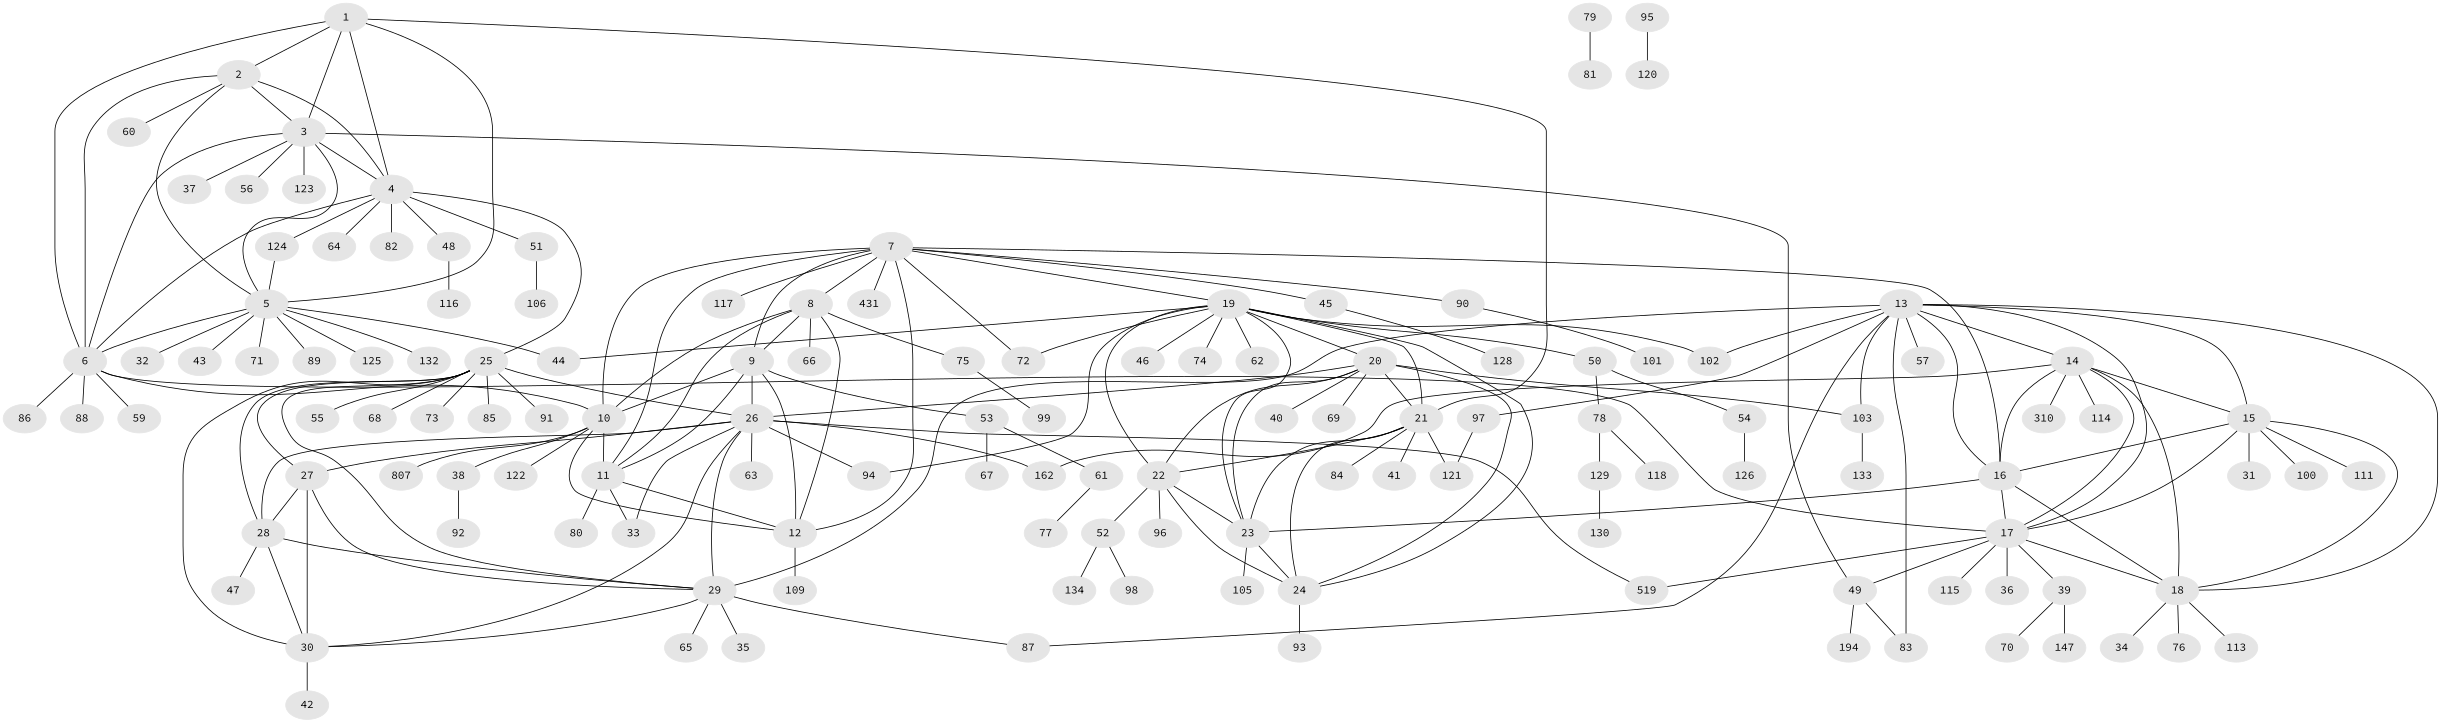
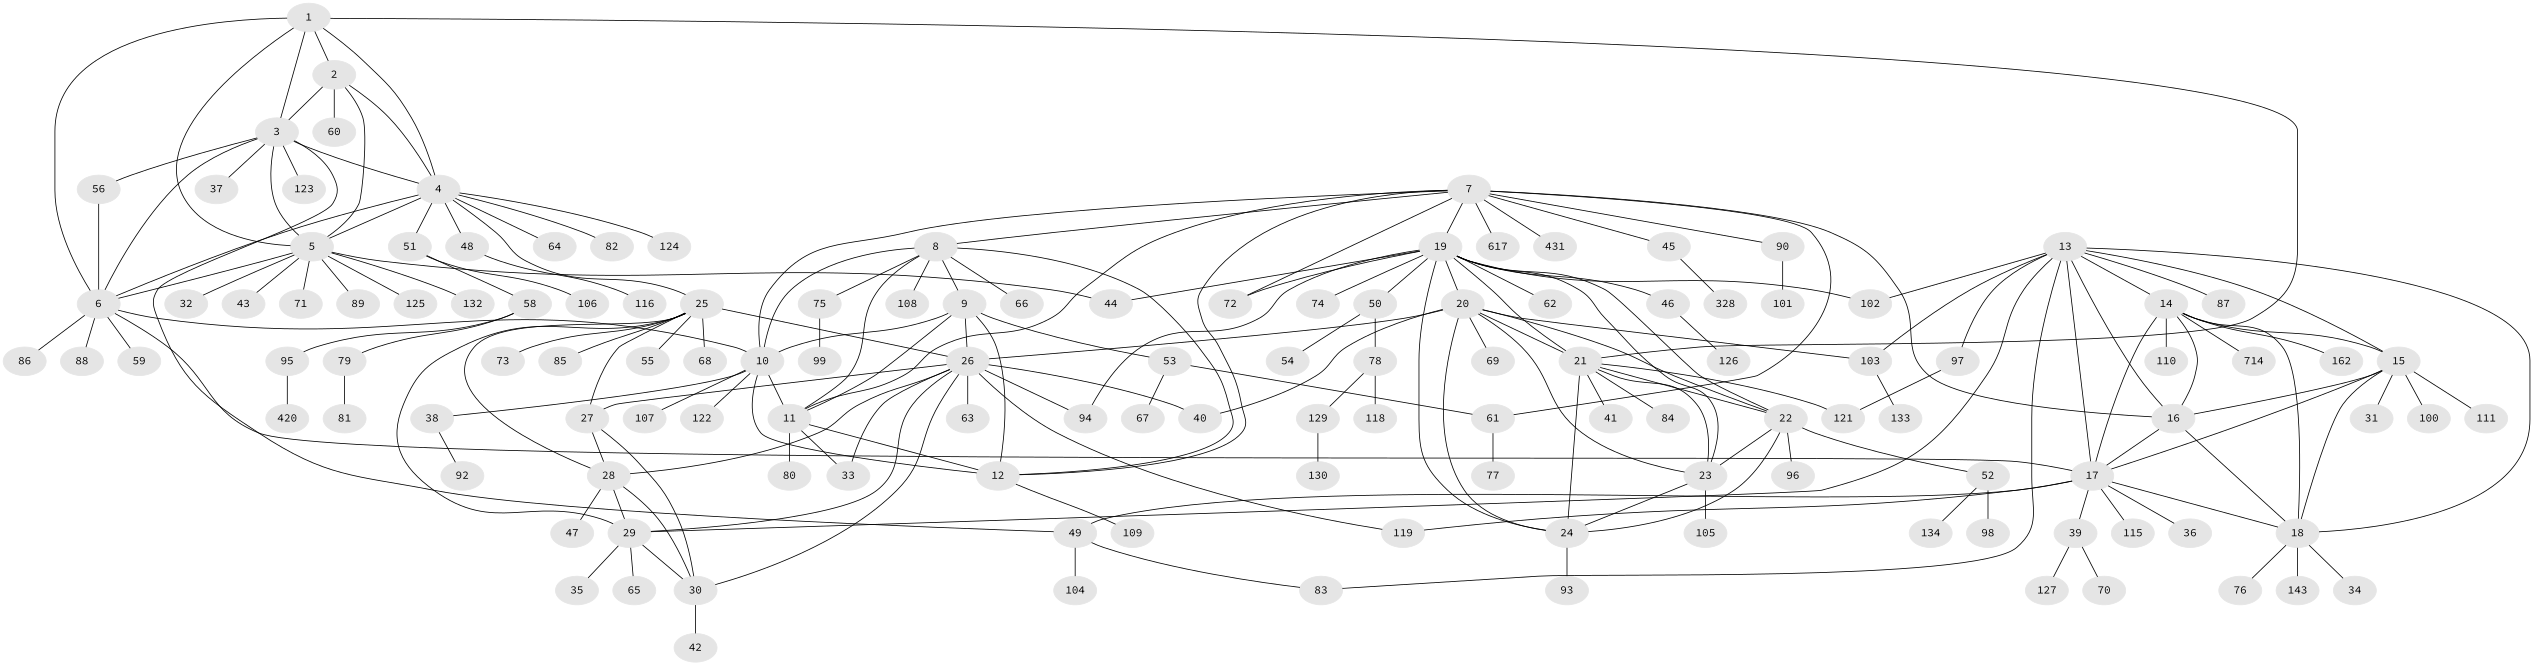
  graph {
    fontname="Source Code Pro"
    node [color=gray90 fontname="Source Code Pro" style=filled]
    edge [fontname="Source Code Pro"]
    1
    2
    3
    4
    5
    6
    21
    60
    37
    49
    56
    123
    25
    48
    51
    64
    82
    124
    32
    43
    44
    71
    89
    125
    132
    10
    17
    59
    86
    88
    23
    22
    24
    41
    84
    121
    83
-   104 [label=194]
+   104
    26
    29
    27
    28
    30
    55
    68
    73
    85
-   91
    116
+   58
    106
    11
    12
    38
-   107 [label=807]
+   107
    122
    18
    36
    39
    115
-   119 [label=519]
+   119
    7
    8
    9
    16
    19
    45
    72
    90
-   117
+   117 [label=617]
    n71 [label=431]
    66
    75
+   108
    53
    33
    80
    109
    102
    20
    46
    50
    62
    74
    94
-   128
+   128 [label=328]
    101
    99
    n89 [label=162]
    63
    61
    67
    92
    13
    14
    15
-   57
    87
    97
    103
-   110 [label=310]
-   114
+   110
+   114 [label=714]
    31
    100
    111
    34
    76
-   113
+   113 [label=143]
    35
    65
    133
    105
    70
-   127 [label=147]
+   127
    40
    69
    52
    96
    93
    126
    54
    78
    98
    134
    47
    42
    118
    129
    79
    95
    77
    81
-   120
+   120 [label=420]
    130
    1 -- 2
    1 -- 3
    1 -- 4
    1 -- 5
    1 -- 6
    1 -- 21
    2 -- 3
    2 -- 4
    2 -- 5
-   2 -- 6
+   56 -- 6
    2 -- 60
    3 -- 4
    3 -- 5
    3 -- 6
    3 -- 37
    3 -- 49
    3 -- 56
    3 -- 123
-   124 -- 5
+   4 -- 5
    4 -- 6
    4 -- 25
    4 -- 48
    4 -- 51
    4 -- 64
    4 -- 82
    4 -- 124
    5 -- 6
    5 -- 32
    5 -- 43
    5 -- 44
    5 -- 71
    5 -- 89
    5 -- 125
    5 -- 132
    6 -- 10
    6 -- 17
    6 -- 59
    6 -- 86
    6 -- 88
    21 -- 23
    21 -- 22
    21 -- 24
    21 -- 41
    21 -- 84
    21 -- 121
    49 -- 83
    49 -- 104
    25 -- 26
    25 -- 29
    25 -- 27
    25 -- 28
-   25 -- 30
    25 -- 55
    25 -- 68
    25 -- 73
    25 -- 85
-   25 -- 91
    48 -- 116
+   51 -- 58
    51 -- 106
    10 -- 11
    10 -- 12
    10 -- 38
    10 -- 107
    10 -- 122
    17 -- 49
    17 -- 18
    17 -- 36
    17 -- 39
    17 -- 115
    17 -- 119
    23 -- 24
    23 -- 105
    22 -- 23
    22 -- 24
    22 -- 52
    22 -- 96
    24 -- 93
    26 -- 29
    26 -- 27
    26 -- 28
    26 -- 30
    26 -- 119
    26 -- 33
    26 -- 94
-   26 -- n89
+   26 -- 40
    26 -- 63
    29 -- 30
-   29 -- 87
    29 -- 35
    29 -- 65
-   27 -- 29
    27 -- 28
    27 -- 30
    28 -- 29
    28 -- 30
    28 -- 47
    30 -- 42
+   58 -- 79
+   58 -- 95
    11 -- 12
    11 -- 33
    11 -- 80
    12 -- 109
    38 -- 92
    18 -- 34
    18 -- 76
    18 -- 113
    39 -- 70
    39 -- 127
    7 -- 10
    7 -- 11
    7 -- 12
    7 -- 8
-   7 -- 9
+   7 -- 61
    7 -- 16
    7 -- 19
    7 -- 45
    7 -- 72
    7 -- 90
    7 -- 117
    7 -- n71
    8 -- 10
    8 -- 11
    8 -- 12
    8 -- 9
    8 -- 66
    8 -- 75
+   8 -- 108
    9 -- 10
    9 -- 26
    9 -- 11
    9 -- 12
    9 -- 53
    16 -- 17
-   16 -- 23
    16 -- 18
    19 -- 21
    19 -- 44
    19 -- 23
    19 -- 22
    19 -- 24
    19 -- 72
    19 -- 102
    19 -- 20
    19 -- 46
    19 -- 50
    19 -- 62
    19 -- 74
    19 -- 94
    45 -- 128
    90 -- 101
    75 -- 99
    53 -- 61
    53 -- 67
    20 -- 21
    20 -- 23
    20 -- 22
    20 -- 24
    20 -- 26
    20 -- 103
    20 -- 40
    20 -- 69
-   54 -- 126
+   46 -- 126
    50 -- 54
    50 -- 78
    61 -- 77
    13 -- 17
    13 -- 83
    13 -- 29
    13 -- 18
    13 -- 16
    13 -- 102
    13 -- 14
    13 -- 15
-   13 -- 57
    13 -- 87
    13 -- 97
    13 -- 103
    14 -- 17
    14 -- 18
    14 -- 16
    14 -- n89
    14 -- 15
    14 -- 110
    14 -- 114
    15 -- 17
    15 -- 18
    15 -- 16
    15 -- 31
    15 -- 100
    15 -- 111
    97 -- 121
    103 -- 133
    52 -- 98
    52 -- 134
    78 -- 118
    78 -- 129
    129 -- 130
    79 -- 81
    95 -- 120
  }
